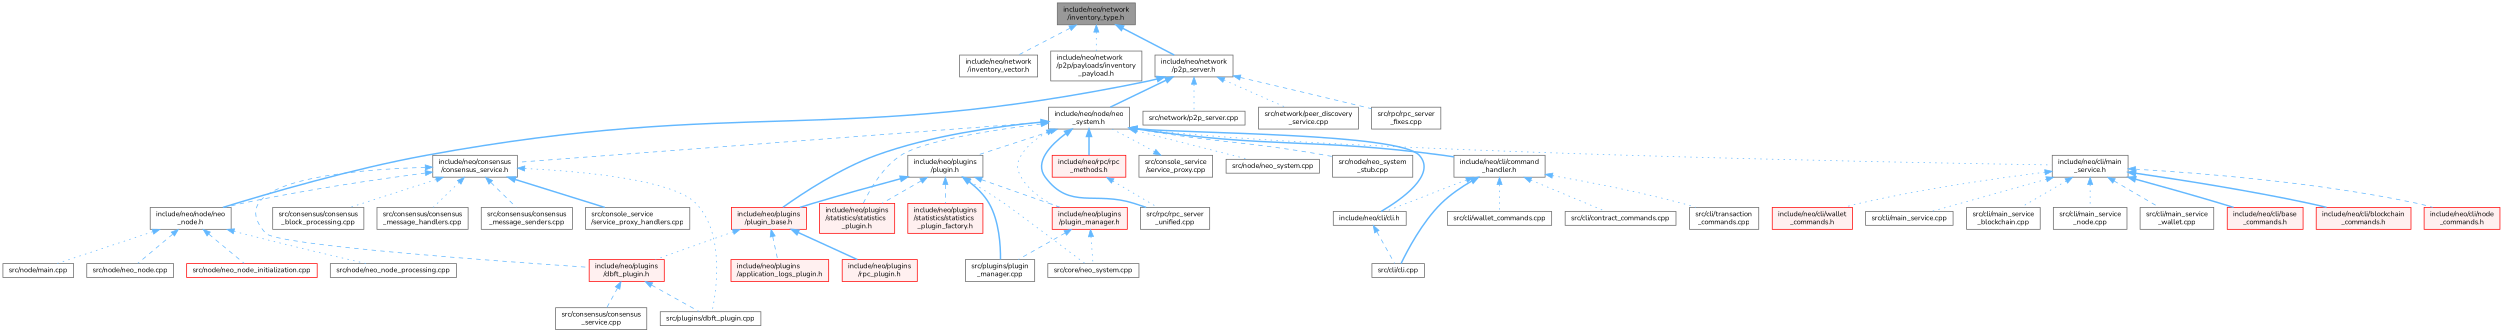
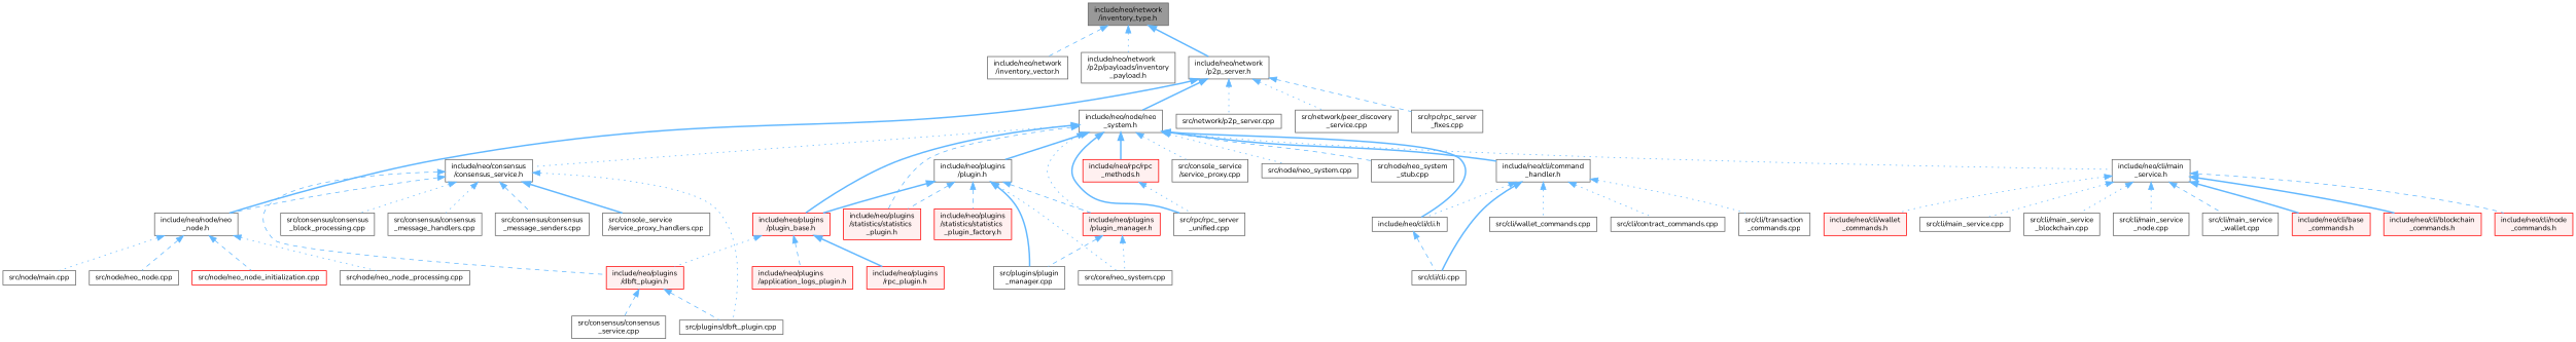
  digraph {
    fontname=Nunito
    node [color=grey40 fillcolor=white fontname=Nunito fontsize=10 shape=box style=filled]
    edge [color=steelblue1 dir=back fontname=Nunito fontsize=10 labelfontname=Helvetica labelfontsize=10 style=dotted]
    n1 [color=gray40 fillcolor=grey60 fontcolor=black height=0.2 label="include/neo/network\l/inventory_type.h" width=0.4]
    n2 [height=0.2 label="include/neo/network\l/inventory_vector.h" width=0.4]
    n3 [height=0.2 label="include/neo/network\l/p2p/payloads/inventory\l_payload.h" width=0.4]
    n4 [height=0.2 label="include/neo/network\l/p2p_server.h" width=0.4]
    n5 [height=0.2 label="include/neo/node/neo\l_node.h" width=0.4]
    n6 [height=0.2 label="include/neo/node/neo\l_system.h" width=0.4]
    n7 [height=0.2 label="src/network/p2p_server.cpp" width=0.4]
    n8 [height=0.2 label="src/network/peer_discovery\l_service.cpp" width=0.4]
    n9 [height=0.2 label="src/rpc/rpc_server\l_fixes.cpp" width=0.4]
    n10 [height=0.2 label="src/node/main.cpp" width=0.4]
    n11 [height=0.2 label="src/node/neo_node.cpp" width=0.4]
    n12 [color=red height=0.2 label="src/node/neo_node_initialization.cpp" width=0.4]
    n13 [height=0.2 label="src/node/neo_node_processing.cpp" width=0.4]
    n14 [height=0.2 label="include/neo/cli/cli.h" width=0.4]
    n15 [height=0.2 label="include/neo/cli/command\l_handler.h" width=0.4]
    n16 [height=0.2 label="include/neo/cli/main\l_service.h" width=0.4]
    n17 [height=0.2 label="include/neo/consensus\l/consensus_service.h" width=0.4]
    n18 [height=0.2 label="include/neo/plugins\l/plugin.h" width=0.4]
    n19 [color=red fillcolor="#FFF0F0" height=0.2 label="include/neo/plugins\l/plugin_base.h" width=0.4]
    n20 [color=red fillcolor="#FFF0F0" height=0.2 label="include/neo/plugins\l/plugin_manager.h" width=0.4]
    n21 [color=red fillcolor="#FFF0F0" height=0.2 label="include/neo/plugins\l/statistics/statistics\l_plugin.h" width=0.4]
    n22 [color=red fillcolor="#FFF0F0" height=0.2 label="include/neo/rpc/rpc\l_methods.h" width=0.4]
    n23 [height=0.2 label="src/rpc/rpc_server\l_unified.cpp" width=0.4]
    n24 [height=0.2 label="src/console_service\l/service_proxy.cpp" width=0.4]
    n25 [height=0.2 label="src/node/neo_system.cpp" width=0.4]
    n26 [height=0.2 label="src/node/neo_system\l_stub.cpp" width=0.4]
    n27 [height=0.2 label="src/cli/cli.cpp" width=0.4]
    n28 [height=0.2 label="src/cli/contract_commands.cpp" width=0.4]
    n29 [height=0.2 label="src/cli/transaction\l_commands.cpp" width=0.4]
    n30 [height=0.2 label="src/cli/wallet_commands.cpp" width=0.4]
    n31 [color=red fillcolor="#FFF0F0" height=0.2 label="include/neo/cli/base\l_commands.h" width=0.4]
    n32 [color=red fillcolor="#FFF0F0" height=0.2 label="include/neo/cli/blockchain\l_commands.h" width=0.4]
    n33 [color=red fillcolor="#FFF0F0" height=0.2 label="include/neo/cli/node\l_commands.h" width=0.4]
    n34 [color=red fillcolor="#FFF0F0" height=0.2 label="include/neo/cli/wallet\l_commands.h" width=0.4]
    n35 [height=0.2 label="src/cli/main_service.cpp" width=0.4]
    n36 [height=0.2 label="src/cli/main_service\l_blockchain.cpp" width=0.4]
    n37 [height=0.2 label="src/cli/main_service\l_node.cpp" width=0.4]
    n38 [height=0.2 label="src/cli/main_service\l_wallet.cpp" width=0.4]
    n39 [color=red fillcolor="#FFF0F0" height=0.2 label="include/neo/plugins\l/dbft_plugin.h" width=0.4]
    n40 [height=0.2 label="src/plugins/dbft_plugin.cpp" width=0.4]
    n41 [height=0.2 label="src/consensus/consensus\l_block_processing.cpp" width=0.4]
    n42 [height=0.2 label="src/consensus/consensus\l_message_handlers.cpp" width=0.4]
    n43 [height=0.2 label="src/consensus/consensus\l_message_senders.cpp" width=0.4]
    n44 [height=0.2 label="src/console_service\l/service_proxy_handlers.cpp" width=0.4]
    n45 [height=0.2 label="src/core/neo_system.cpp" width=0.4]
    n46 [height=0.2 label="src/plugins/plugin\l_manager.cpp" width=0.4]
    n47 [color=red fillcolor="#FFF0F0" height=0.2 label="include/neo/plugins\l/statistics/statistics\l_plugin_factory.h" width=0.4]
    n48 [color=red fillcolor="#FFF0F0" height=0.2 label="include/neo/plugins\l/application_logs_plugin.h" width=0.4]
    n49 [color=red fillcolor="#FFF0F0" height=0.2 label="include/neo/plugins\l/rpc_plugin.h" width=0.4]
    n50 [height=0.2 label="src/consensus/consensus\l_service.cpp" width=0.4]
    n1 -> n2 [style=dashed]
    n1 -> n3
    n1 -> n4 [style=bold]
    n4 -> n5 [style=bold]
    n4 -> n6 [style=bold]
    n4 -> n7
    n4 -> n8
    n4 -> n9 [style=dashed]
    n5 -> n10
    n5 -> n11 [style=dashed]
    n5 -> n12 [style=dashed]
    n5 -> n13
    n6 -> n14 [style=bold]
    n6 -> n15 [style=bold]
    n6 -> n16
-   n6 -> n17 [style=dashed]
-   n6 -> n18 [style=dashed]
+   n6 -> n17
+   n6 -> n18 [style=bold]
    n6 -> n19 [style=bold]
    n6 -> n20
    n6 -> n21 [style=dashed]
    n6 -> n22 [style=bold]
    n6 -> n23 [style=bold]
-   n24 -> n6
+   n6 -> n24
    n6 -> n25
    n6 -> n26 [style=dashed]
    n14 -> n27 [style=dashed]
    n15 -> n14
    n15 -> n27 [style=bold]
    n15 -> n28
    n15 -> n29
    n15 -> n30
    n16 -> n31 [style=bold]
    n16 -> n32 [style=bold]
    n16 -> n33 [style=dashed]
    n16 -> n34
    n16 -> n35
    n16 -> n36
    n16 -> n37
    n16 -> n38 [style=dashed]
    n17 -> n5 [style=dashed]
    n17 -> n39 [style=dashed]
    n17 -> n40
    n17 -> n41
    n17 -> n42
    n17 -> n43 [style=dashed]
    n17 -> n44 [style=bold]
    n18 -> n19 [style=bold]
    n18 -> n20 [style=dashed]
    n18 -> n21 [style=dashed]
    n18 -> n45
    n18 -> n46 [style=bold]
    n18 -> n47 [style=dashed]
    n19 -> n39
    n19 -> n48 [style=dashed]
    n19 -> n49 [style=bold]
    n20 -> n45
    n20 -> n46 [style=dashed]
    n22 -> n23
    n39 -> n40 [style=dashed]
    n39 -> n50 [style=dashed]
  }
